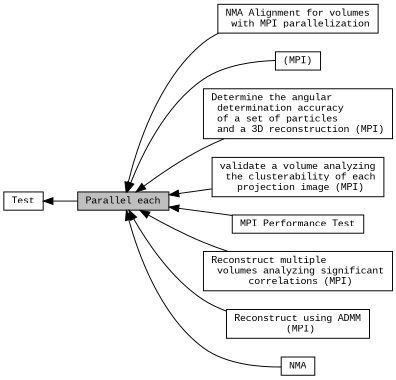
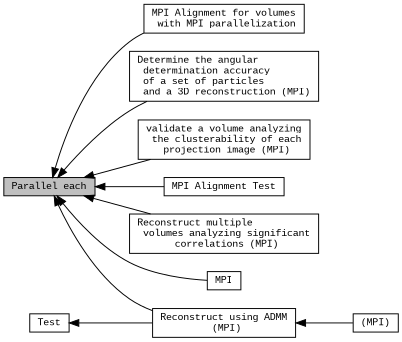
  digraph {
    fontname="Liberation Mono"
    rankdir=LR
    node [color=black fillcolor=white fontname="Liberation Mono" fontsize=10 shape=record style=filled]
    edge [dir=back fontname="Liberation Mono" fontsize=10 labelfontname=Helvetica labelfontsize=10 shape=plaintext style=solid]
-   n1 [height=0.2 label="NMA Alignment for volumes\l with  MPI parallelization" width=0.4]
+   n1 [height=0.2 label="MPI Alignment for volumes\l with  MPI parallelization" width=0.4]
    n2 [height=0.2 label="(MPI)" width=0.4]
    n3 [height=0.2 label="Determine the angular\l determination accuracy\l of a set of particles\l and a 3D reconstruction (MPI)" width=0.4]
    n4 [fillcolor=grey75 fontcolor=black height=0.2 label="Parallel each" width=0.4]
    n5 [height=0.2 label="validate a volume analyzing\l the clusterability of each\l projection image (MPI)" width=0.4]
-   n6 [height=0.2 label="MPI Performance Test" width=0.4]
+   n6 [height=0.2 label="MPI Alignment Test" width=0.4]
    n7 [height=0.2 label="Reconstruct multiple\l volumes analyzing significant\l correlations (MPI)" width=0.4]
    n8 [height=0.2 label="Reconstruct using ADMM\l (MPI)" width=0.4]
-   n9 [height=0.2 label=NMA width=0.4]
+   n9 [height=0.2 label=MPI width=0.4]
    n10 [height=0.2 label=Test width=0.4]
    n4 -> n1
-   n4 -> n2
+   n8 -> n2
    n4 -> n3
    n4 -> n5
    n4 -> n6
    n4 -> n7
    n4 -> n8
    n4 -> n9
-   n10 -> n4
+   n10 -> n8
  }
